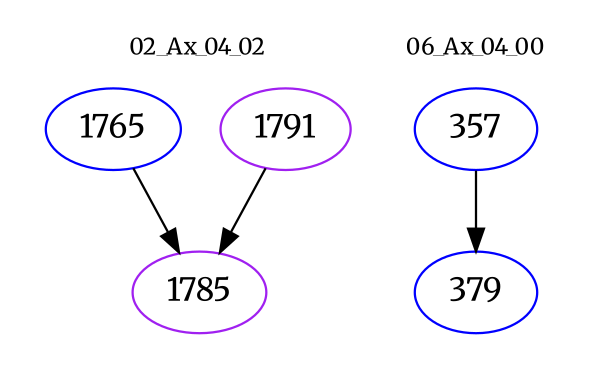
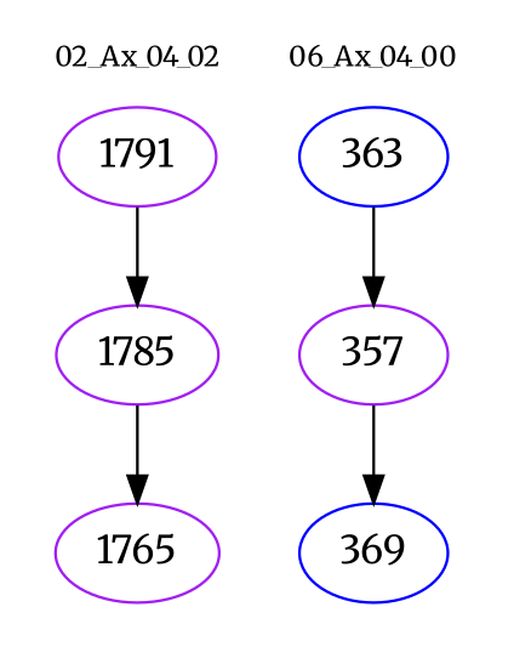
  digraph {
    fontname=Merriweather
    node [color=purple fontname=Merriweather]
    edge [color=black fontname=Merriweather]
    n1 [label=1791]
    n2 [label=1785]
-   n3 [color=blue label=1765]
-   n5 [color=blue label=357]
-   n6 [color=blue label=379]
+   n3 [label=1765]
+   n4 [color=blue label=363]
+   n5 [label=357]
+   n6 [color=blue label=369]
    subgraph cluster_1 {
      color=white
      fontsize=10
      label="02_Ax_04_02"
      n1
      n2
      n3
    }
    subgraph cluster_2 {
      color=white
      fontsize=10
      label="06_Ax_04_00"
+     n4
      n5
      n6
    }
    n1 -> n2
-   n3 -> n2
+   n2 -> n3
+   n4 -> n5
    n5 -> n6
  }
